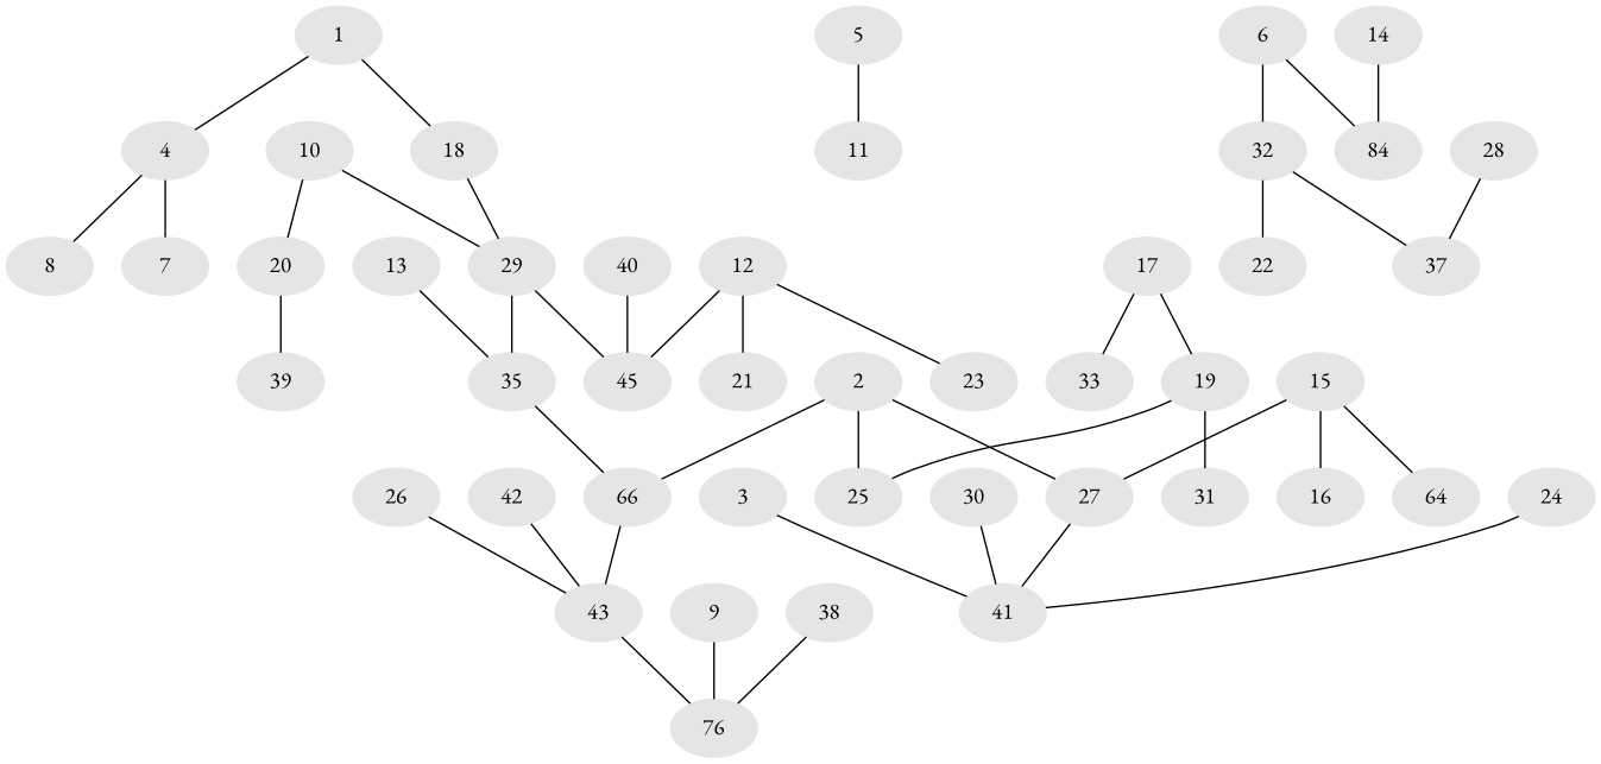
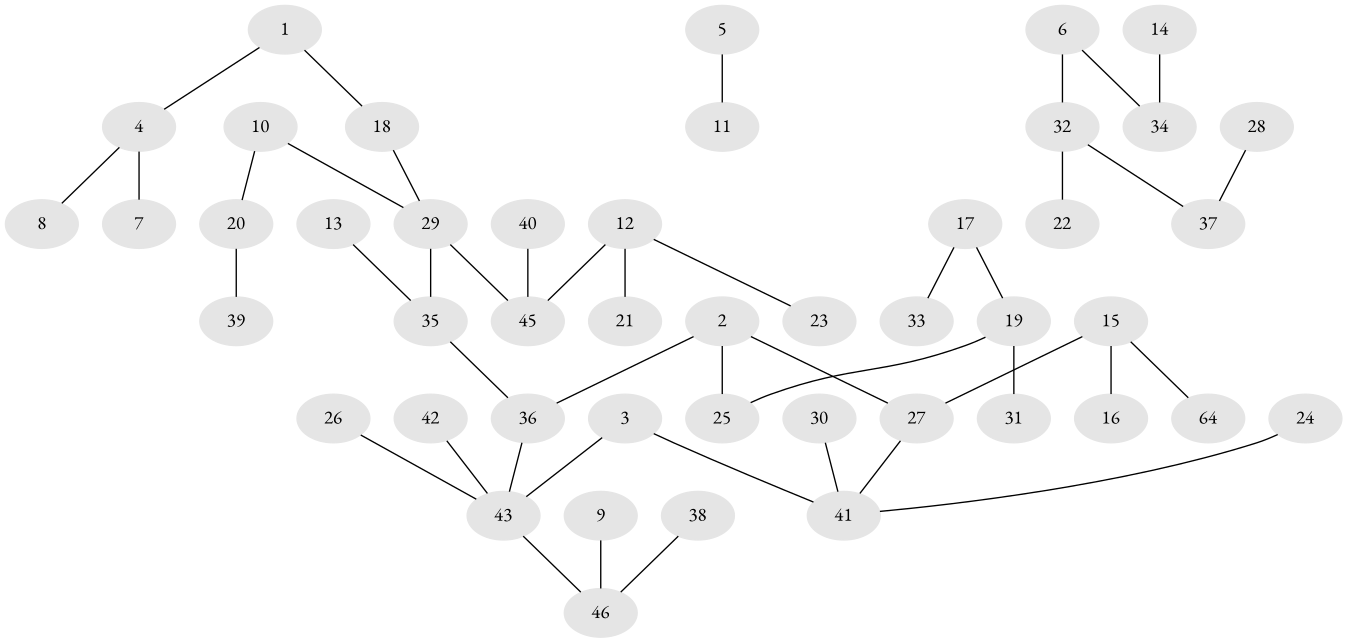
  graph {
    fontname="EB Garamond"
    node [color=gray90 fontname="EB Garamond" style=filled]
    edge [fontname="EB Garamond" weight=1.0]
    1
    4
    18
    7
    8
    29
    2
    25
-   36 [label=66]
+   36
    27
    43
    3
    41
-   46 [label=76]
+   46
    5
    11
    6
    32
-   34 [label=84]
+   34
    22
    37
    9
    10
    20
    39
    45
    35
    12
    21
    23
    13
    14
    26
    15
    16
    n36 [label=64]
    17
    19
    33
    31
    24
    28
    30
    38
    40
    42
    1 -- 4
    1 -- 18
    4 -- 7
    4 -- 8
    18 -- 29
    29 -- 45
    29 -- 35
    2 -- 25
    2 -- 36
    2 -- 27
    36 -- 43
    27 -- 41
    43 -- 46
+   3 -- 43
    3 -- 41
    5 -- 11
    6 -- 32
    6 -- 34
    32 -- 22
    32 -- 37
    9 -- 46
    10 -- 29
    10 -- 20
    20 -- 39
    35 -- 36
    12 -- 45
    12 -- 21
    12 -- 23
    13 -- 35
    14 -- 34
    26 -- 43
    15 -- 27
    15 -- 16
    15 -- n36
    17 -- 19
    17 -- 33
    19 -- 25
    19 -- 31
    24 -- 41
    28 -- 37
    30 -- 41
    38 -- 46
    40 -- 45
    42 -- 43
  }
